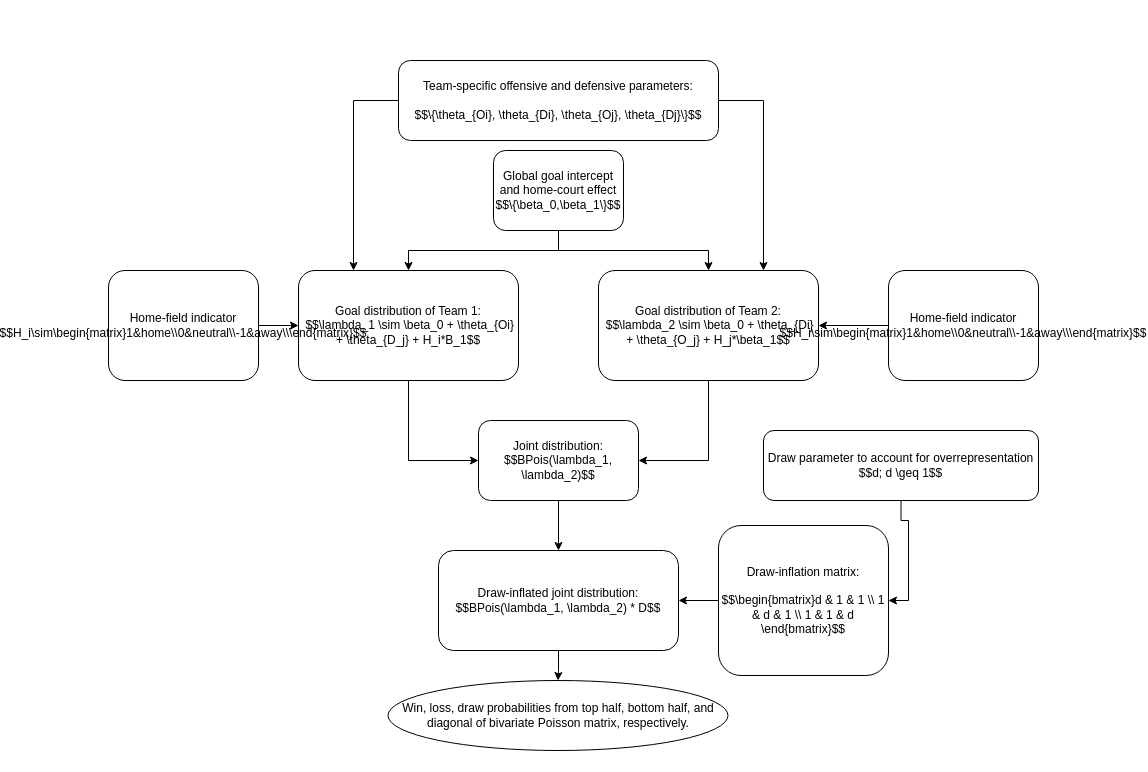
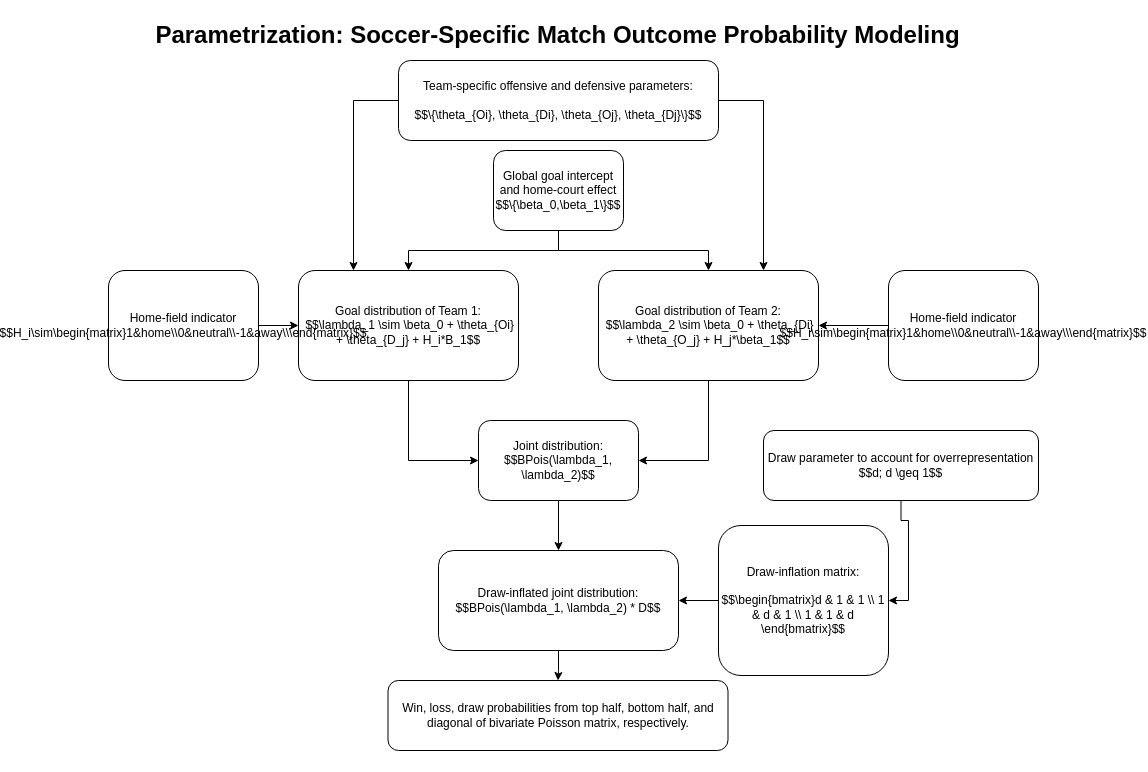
  <mxCell id="0" />
  <mxCell id="1" parent="0" />
  <mxCell id="2" style="edgeStyle=orthogonalEdgeStyle;rounded=0;orthogonalLoop=1;jettySize=auto;html=1;" edge="1" parent="1" source="3" target="19"><mxGeometry relative="1" as="geometry" /></mxCell>
  <mxCell id="3" value="Joint distribution: $$BPois(\lambda_1, \lambda_2)$$" style="rounded=1;whiteSpace=wrap;html=1;" vertex="1" parent="1"><mxGeometry x="390" y="420" width="160" height="80" as="geometry" /></mxCell>
  <mxCell id="4" style="edgeStyle=orthogonalEdgeStyle;rounded=0;orthogonalLoop=1;jettySize=auto;html=1;entryX=0;entryY=0.5;entryDx=0;entryDy=0;" edge="1" parent="1" source="5" target="3"><mxGeometry relative="1" as="geometry" /></mxCell>
  <mxCell id="5" value="Goal distribution of Team 1:&lt;br&gt;&amp;nbsp;$$\lambda_1 \sim \beta_0 + \theta_{Oi} + \theta_{D_j} + H_i*B_1$$" style="rounded=1;whiteSpace=wrap;html=1;" vertex="1" parent="1"><mxGeometry x="210" y="270" width="220" height="110" as="geometry" /></mxCell>
  <mxCell id="6" style="edgeStyle=orthogonalEdgeStyle;rounded=0;orthogonalLoop=1;jettySize=auto;html=1;entryX=1;entryY=0.5;entryDx=0;entryDy=0;" edge="1" parent="1" source="7" target="3"><mxGeometry relative="1" as="geometry" /></mxCell>
  <mxCell id="7" value="Goal distribution of Team 2:&lt;br&gt;&amp;nbsp;$$\lambda_2 \sim \beta_0 + \theta_{Di} + \theta_{O_j} + H_j*\beta_1$$" style="rounded=1;whiteSpace=wrap;html=1;" vertex="1" parent="1"><mxGeometry x="510" y="270" width="220" height="110" as="geometry" /></mxCell>
  <mxCell id="8" style="edgeStyle=orthogonalEdgeStyle;rounded=0;orthogonalLoop=1;jettySize=auto;html=1;entryX=0.5;entryY=0;entryDx=0;entryDy=0;" edge="1" parent="1" source="10" target="5"><mxGeometry relative="1" as="geometry" /></mxCell>
  <mxCell id="9" style="edgeStyle=orthogonalEdgeStyle;rounded=0;orthogonalLoop=1;jettySize=auto;html=1;" edge="1" parent="1" source="10" target="7"><mxGeometry relative="1" as="geometry" /></mxCell>
  <mxCell id="10" value="Global goal intercept and home-court effect $$\{\beta_0,\beta_1\}$$" style="rounded=1;whiteSpace=wrap;html=1;" vertex="1" parent="1"><mxGeometry x="405" y="150" width="130" height="80" as="geometry" /></mxCell>
  <mxCell id="11" style="edgeStyle=orthogonalEdgeStyle;rounded=0;orthogonalLoop=1;jettySize=auto;html=1;entryX=0.25;entryY=0;entryDx=0;entryDy=0;" edge="1" parent="1" source="13" target="5"><mxGeometry relative="1" as="geometry"><Array as="points"><mxPoint x="265" y="100" /></Array></mxGeometry></mxCell>
  <mxCell id="12" style="edgeStyle=orthogonalEdgeStyle;rounded=0;orthogonalLoop=1;jettySize=auto;html=1;entryX=0.75;entryY=0;entryDx=0;entryDy=0;" edge="1" parent="1" source="13" target="7"><mxGeometry relative="1" as="geometry"><Array as="points"><mxPoint x="675" y="100" /></Array></mxGeometry></mxCell>
  <mxCell id="13" value="Team-specific offensive and defensive parameters:&lt;br&gt;&lt;br&gt;$$\{\theta_{Oi}, \theta_{Di}, \theta_{Oj}, \theta_{Dj}\}$$" style="rounded=1;whiteSpace=wrap;html=1;" vertex="1" parent="1"><mxGeometry x="310" y="60" width="320" height="80" as="geometry" /></mxCell>
  <mxCell id="14" style="edgeStyle=orthogonalEdgeStyle;rounded=0;orthogonalLoop=1;jettySize=auto;html=1;" edge="1" parent="1" source="15" target="5"><mxGeometry relative="1" as="geometry" /></mxCell>
  <mxCell id="15" value="Home-field indicator $$H_i\sim\begin{matrix}1&amp;amp;home\\0&amp;amp;neutral\\-1&amp;amp;away\\\end{matrix}$$" style="rounded=1;whiteSpace=wrap;html=1;" vertex="1" parent="1"><mxGeometry x="20" y="270" width="150" height="110" as="geometry" /></mxCell>
  <mxCell id="16" style="edgeStyle=orthogonalEdgeStyle;rounded=0;orthogonalLoop=1;jettySize=auto;html=1;" edge="1" parent="1" source="17" target="7"><mxGeometry relative="1" as="geometry" /></mxCell>
  <mxCell id="17" value="Home-field indicator $$H_i\sim\begin{matrix}1&amp;amp;home\\0&amp;amp;neutral\\-1&amp;amp;away\\\end{matrix}$$" style="rounded=1;whiteSpace=wrap;html=1;" vertex="1" parent="1"><mxGeometry x="800" y="270" width="150" height="110" as="geometry" /></mxCell>
  <mxCell id="18" style="edgeStyle=orthogonalEdgeStyle;rounded=0;orthogonalLoop=1;jettySize=auto;html=1;" edge="1" parent="1" source="19" target="24"><mxGeometry relative="1" as="geometry" /></mxCell>
  <mxCell id="19" value="Draw-inflated joint distribution:&lt;br&gt;$$BPois(\lambda_1, \lambda_2) * D$$" style="rounded=1;whiteSpace=wrap;html=1;" vertex="1" parent="1"><mxGeometry x="350" y="550" width="240" height="100" as="geometry" /></mxCell>
  <mxCell id="20" style="edgeStyle=orthogonalEdgeStyle;rounded=0;orthogonalLoop=1;jettySize=auto;html=1;" edge="1" parent="1" source="21" target="19"><mxGeometry relative="1" as="geometry" /></mxCell>
  <mxCell id="21" value="Draw-inflation matrix:&lt;br&gt;&lt;span style=&quot;background-color: initial;&quot;&gt;&lt;br&gt;$$\begin{bmatrix}d &amp;amp; 1 &amp;amp; 1 \\ 1 &amp;amp; d &amp;amp; 1 \\ 1 &amp;amp; 1 &amp;amp; d \end{bmatrix}$$&lt;br&gt;&lt;/span&gt;" style="rounded=1;whiteSpace=wrap;html=1;" vertex="1" parent="1"><mxGeometry x="630" y="525" width="170" height="150" as="geometry" /></mxCell>
  <mxCell id="22" style="edgeStyle=orthogonalEdgeStyle;rounded=0;orthogonalLoop=1;jettySize=auto;html=1;entryX=1;entryY=0.5;entryDx=0;entryDy=0;" edge="1" parent="1" source="23" target="21"><mxGeometry relative="1" as="geometry" /></mxCell>
  <mxCell id="23" value="Draw parameter to account for overrepresentation $$d; d \geq 1$$" style="rounded=1;whiteSpace=wrap;html=1;" vertex="1" parent="1"><mxGeometry x="675" y="430" width="275" height="70" as="geometry" /></mxCell>
- <mxCell id="24" value="Win, loss, draw probabilities from top half, bottom half, and diagonal of bivariate Poisson matrix, respectively." style="ellipse;whiteSpace=wrap;html=1;" vertex="1" parent="1"><mxGeometry x="299.5" y="680" width="340" height="70" as="geometry" /></mxCell>
+ <mxCell id="24" value="Win, loss, draw probabilities from top half, bottom half, and diagonal of bivariate Poisson matrix, respectively." style="rounded=1;whiteSpace=wrap;html=1;" vertex="1" parent="1"><mxGeometry x="299.5" y="680" width="340" height="70" as="geometry" /></mxCell>
+ <mxCell id="25" value="&lt;b&gt;&lt;font style=&quot;font-size: 24px;&quot;&gt;Parametrization: Soccer-Specific Match Outcome Probability Modeling&lt;/font&gt;&lt;/b&gt;" style="text;html=1;strokeColor=none;fillColor=none;align=center;verticalAlign=middle;whiteSpace=wrap;rounded=0;" vertex="1" parent="1"><mxGeometry x="52" y="20" width="835" height="30" as="geometry" /></mxCell>
